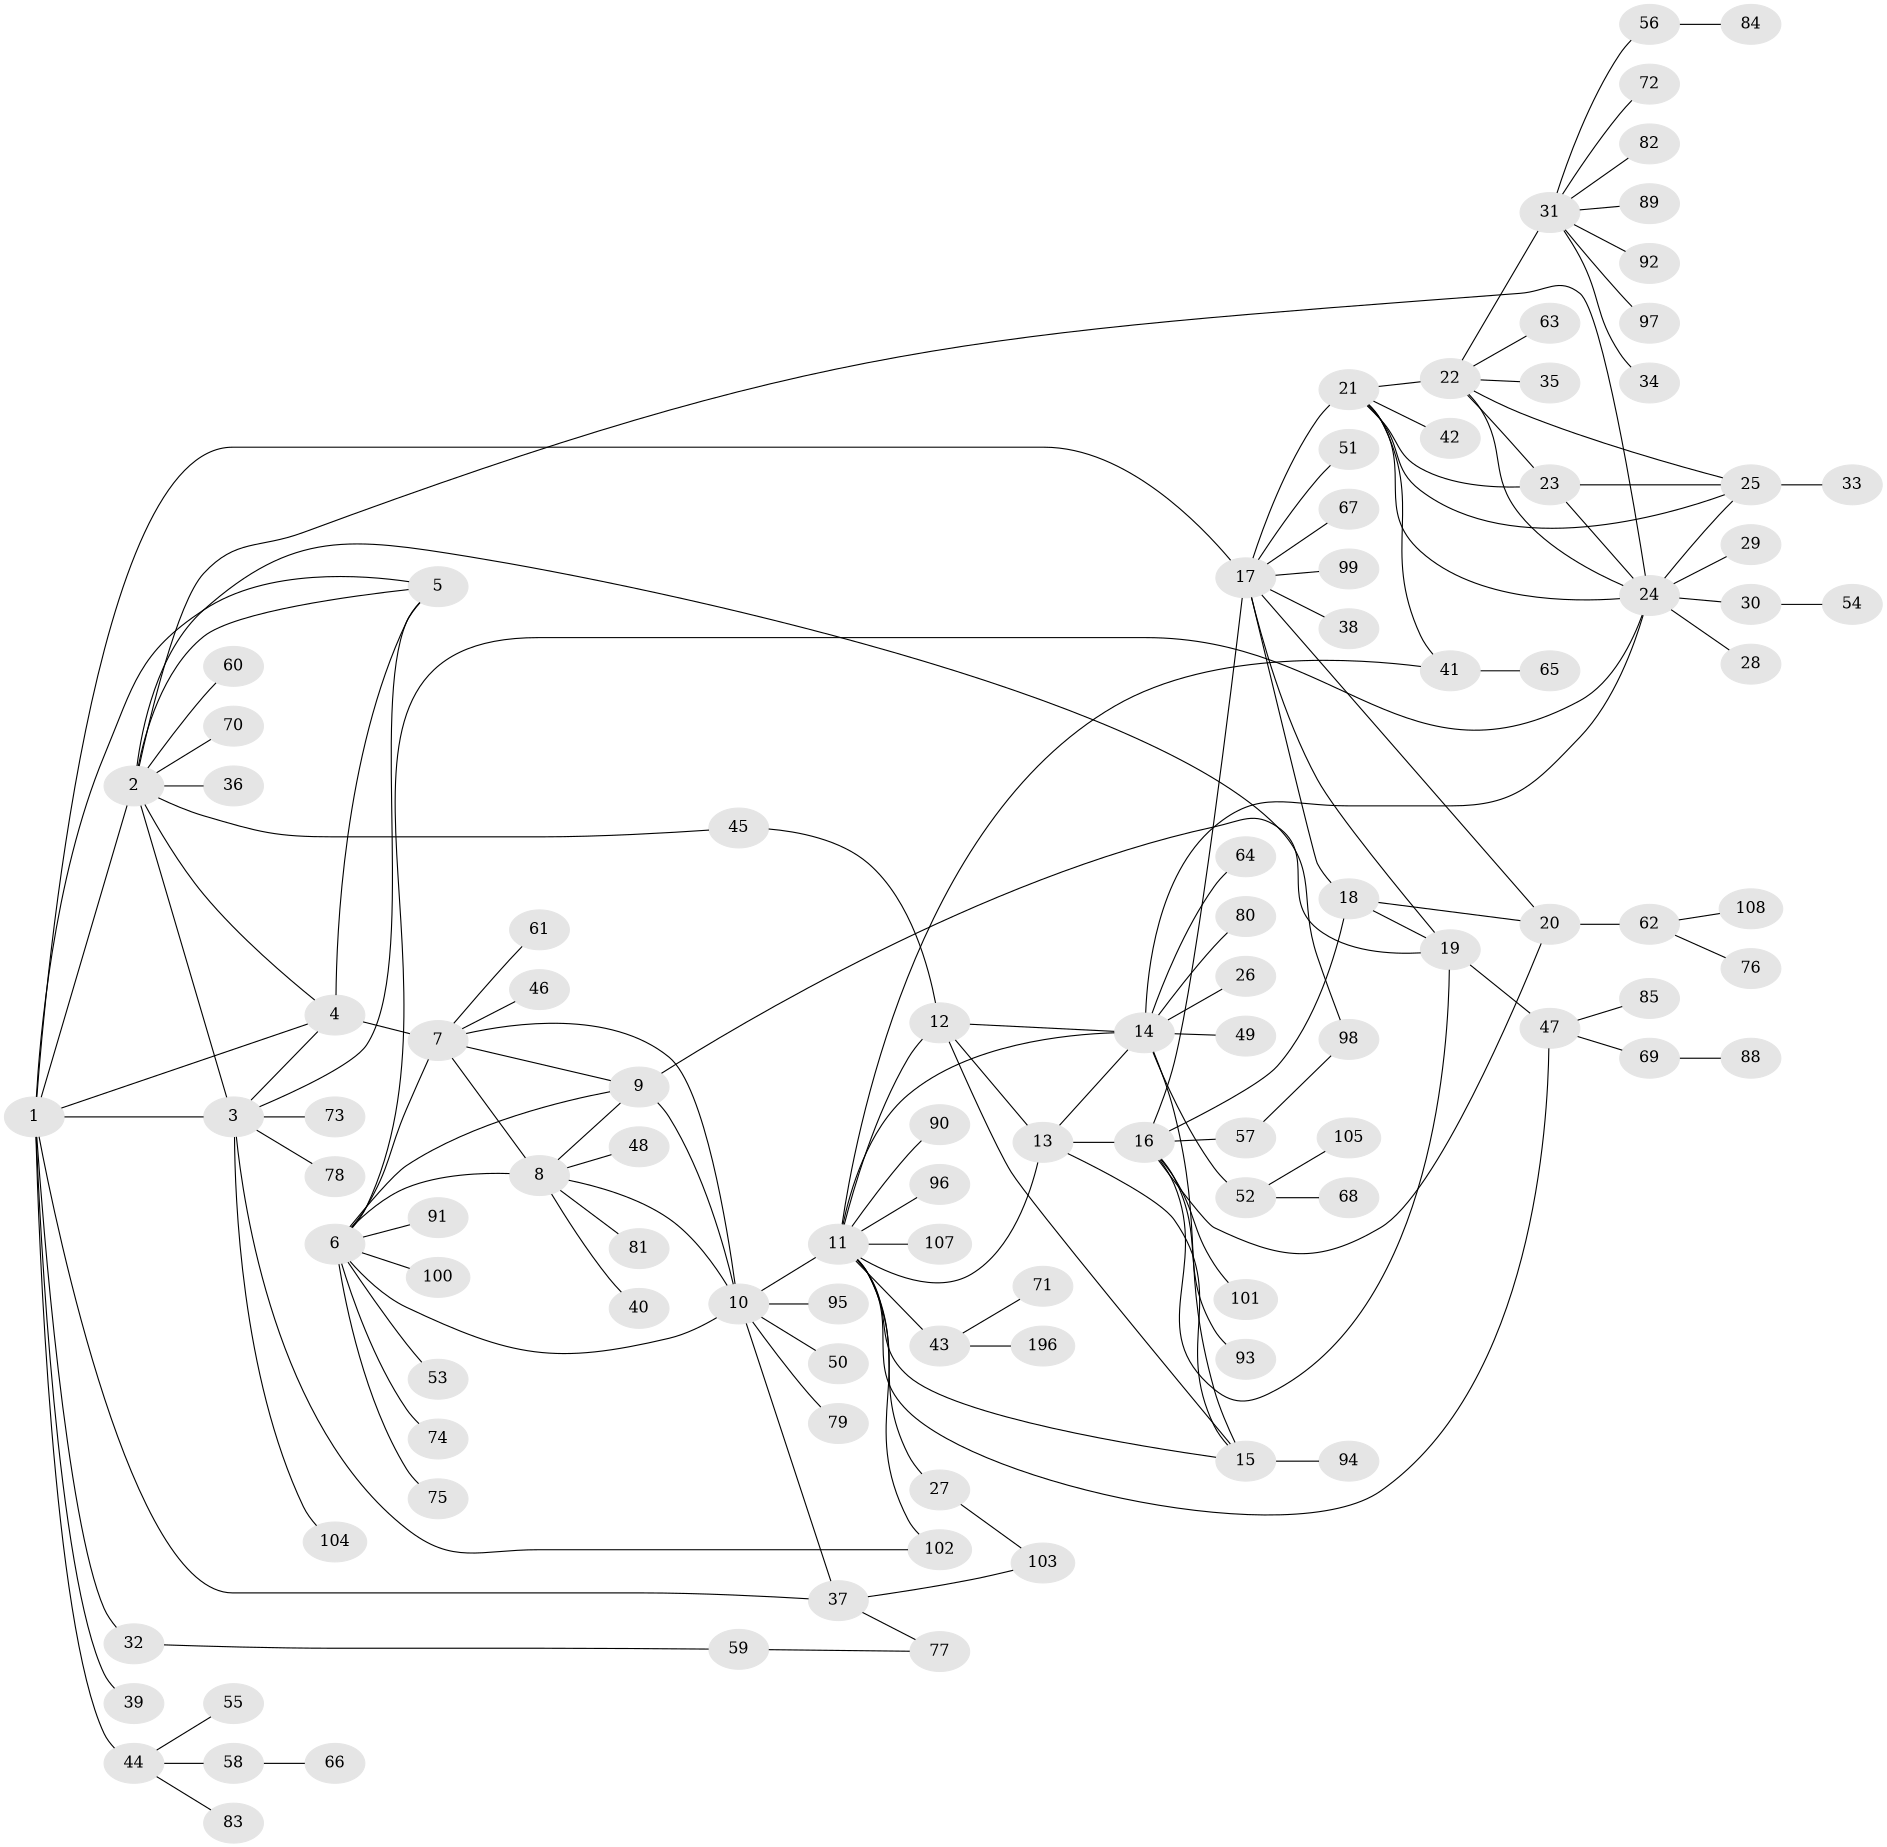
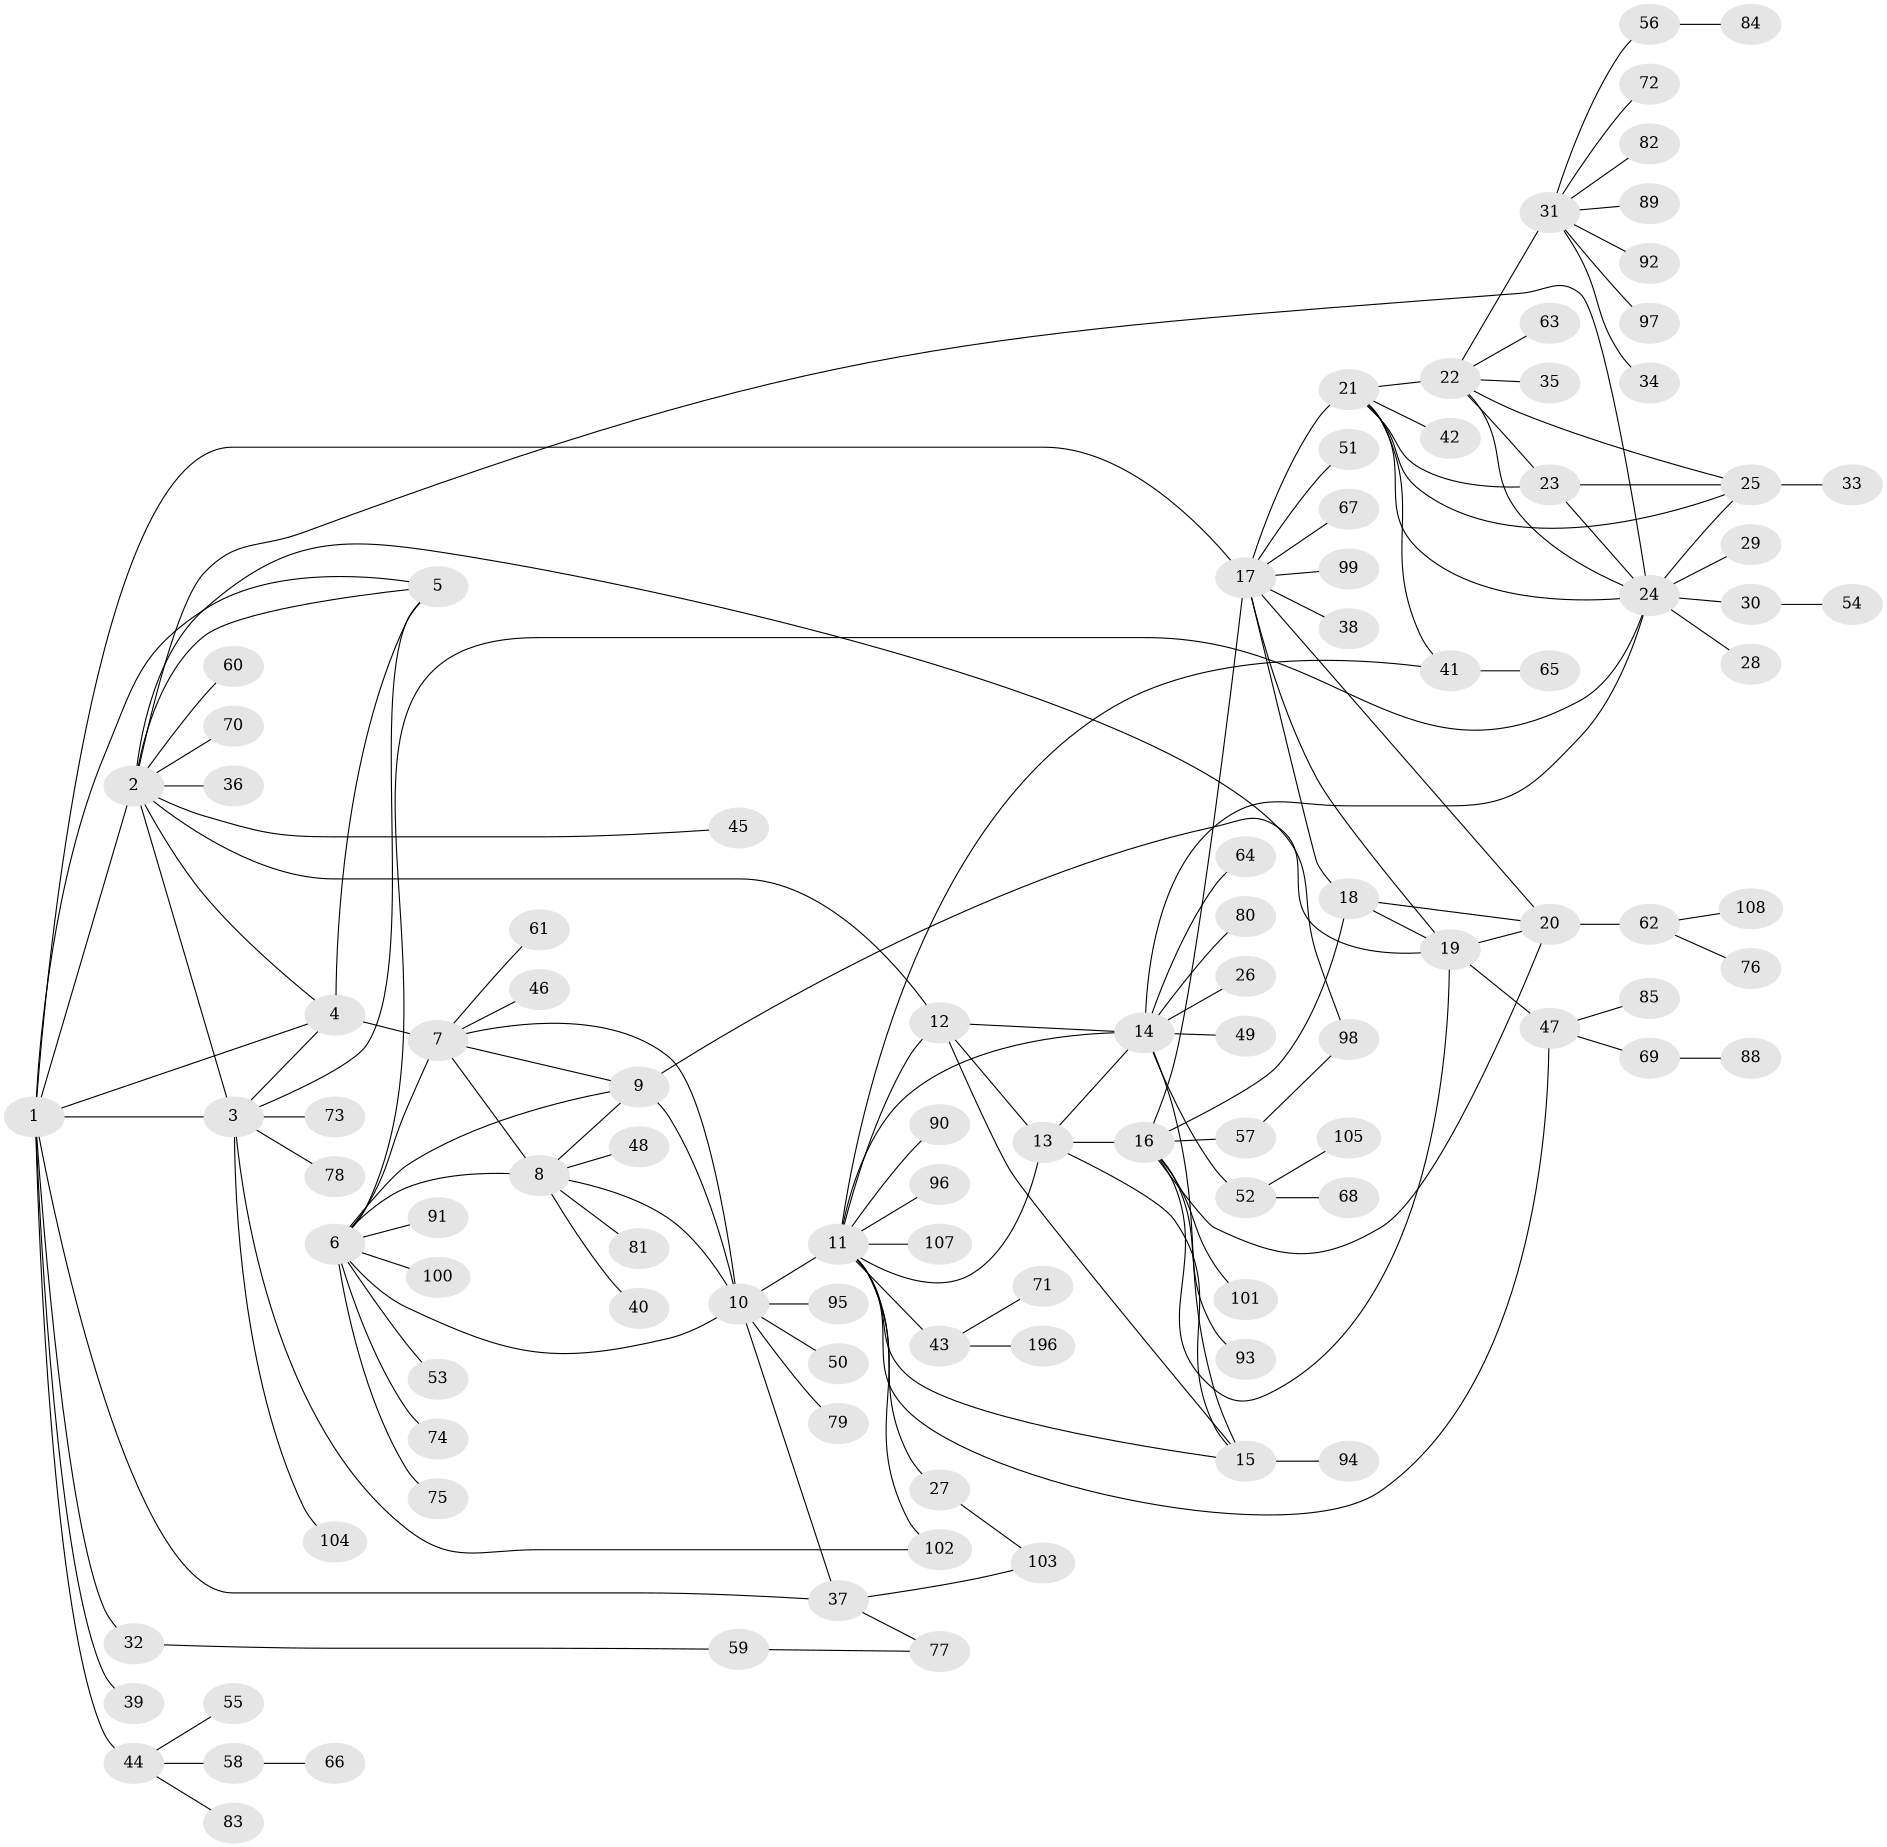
  graph {
    rankdir=LR
    node [color=gray90 style=filled]
    1
    2
    3
    4
    5
    17
    32
    37
    39
    44
    12
    24
    36
    45
    60
    70
    98
    73
    78
    102
    104
    7
    19
    18
    20
    21
    38
    51
    67
    99
    59
    103
    77
    55
    58
    83
    13
    14
    15
    25
    28
    29
    30
    8
    9
    10
    46
    61
    6
    53
    74
    75
    91
    100
    40
    48
    81
    11
    50
    79
    95
    47
    27
    41
    43
    90
    96
    107
    16
    26
    49
    52
    64
    80
    94
    65
    71
    n78 [label=196]
    69
    85
    57
    93
    101
    68
    105
    62
    22
    23
    42
    76
    108
    31
    35
    63
    33
    34
    56
    72
    82
    89
    92
    97
    54
    84
    66
    88
    1 -- 2
    1 -- 3
    1 -- 4
    1 -- 5
    1 -- 17
    1 -- 32
    1 -- 37
    1 -- 39
    1 -- 44
    2 -- 3
    2 -- 4
    2 -- 5
-   45 -- 12
+   2 -- 12
    2 -- 24
    2 -- 36
    2 -- 45
    2 -- 60
    2 -- 70
    2 -- 98
    3 -- 4
    3 -- 5
    3 -- 73
    3 -- 78
    3 -- 102
    3 -- 104
    4 -- 5
    4 -- 7
    17 -- 19
    17 -- 18
    17 -- 20
    17 -- 21
    17 -- 38
    17 -- 51
    17 -- 67
    17 -- 99
    32 -- 59
    37 -- 103
    37 -- 77
    44 -- 55
    44 -- 58
    44 -- 83
    12 -- 13
    12 -- 14
    12 -- 15
    24 -- 25
    24 -- 28
    24 -- 29
    24 -- 30
    7 -- 8
    7 -- 9
    7 -- 10
    7 -- 46
    7 -- 61
+   19 -- 20
    19 -- 47
    18 -- 19
    18 -- 20
    20 -- 62
    21 -- 24
    21 -- 25
    21 -- 41
    21 -- 22
    21 -- 23
    21 -- 42
    59 -- 77
    58 -- 66
    13 -- 14
    13 -- 15
    13 -- 16
    14 -- 24
    14 -- 15
    14 -- 26
    14 -- 49
    14 -- 52
    14 -- 64
    14 -- 80
    15 -- 94
    25 -- 33
    30 -- 54
    8 -- 9
    8 -- 10
    8 -- 40
    8 -- 48
    8 -- 81
    9 -- 19
    9 -- 10
    10 -- 37
    10 -- 11
    10 -- 50
    10 -- 79
    10 -- 95
    6 -- 24
    6 -- 7
    6 -- 8
    6 -- 9
    6 -- 10
    6 -- 53
    6 -- 74
    6 -- 75
    6 -- 91
    6 -- 100
    11 -- 12
    11 -- 102
    11 -- 13
    11 -- 14
    11 -- 15
    11 -- 47
    11 -- 27
    11 -- 41
    11 -- 43
    11 -- 90
    11 -- 96
    11 -- 107
    47 -- 69
    47 -- 85
    27 -- 103
    41 -- 65
    43 -- 71
    43 -- n78
    16 -- 17
    16 -- 19
    16 -- 18
    16 -- 20
    16 -- 57
    16 -- 93
    16 -- 101
    52 -- 68
    52 -- 105
    69 -- 88
    57 -- 98
    62 -- 76
    62 -- 108
    22 -- 24
    22 -- 25
    22 -- 23
    22 -- 31
    22 -- 35
    22 -- 63
    23 -- 24
    23 -- 25
    31 -- 34
    31 -- 56
    31 -- 72
    31 -- 82
    31 -- 89
    31 -- 92
    31 -- 97
    56 -- 84
  }
